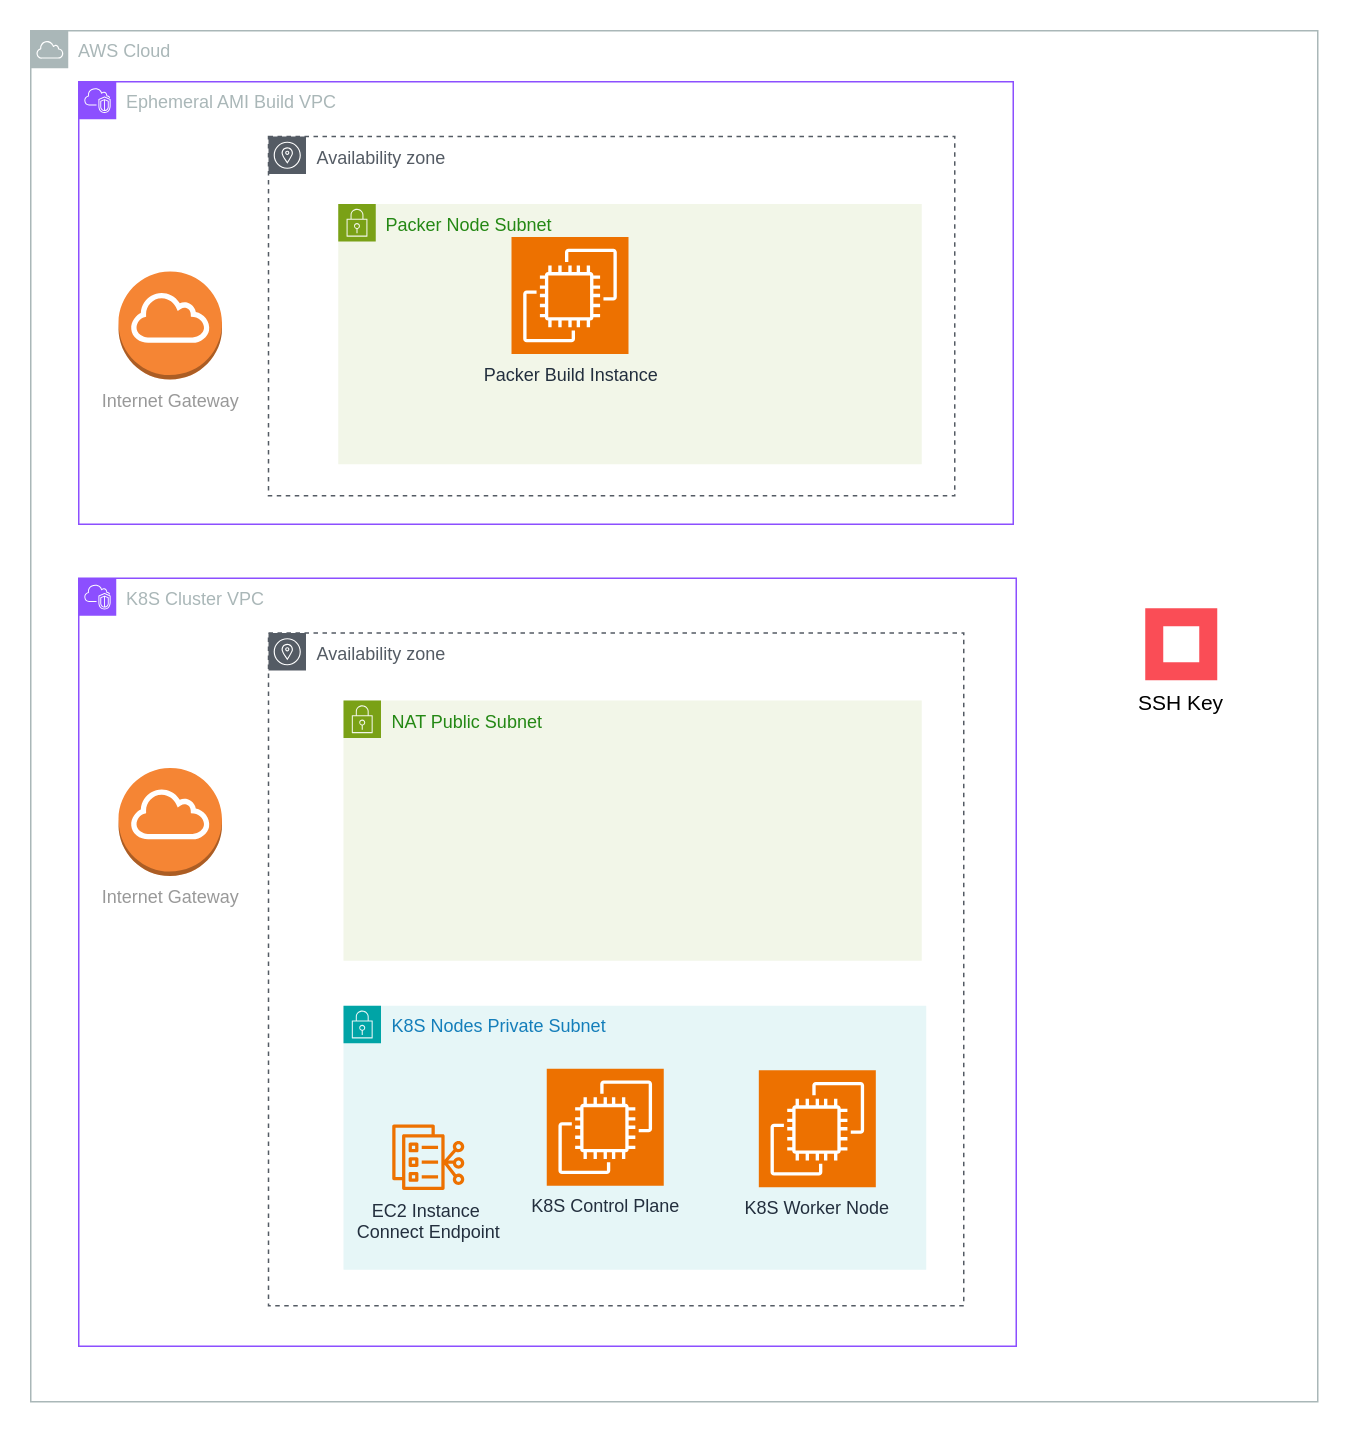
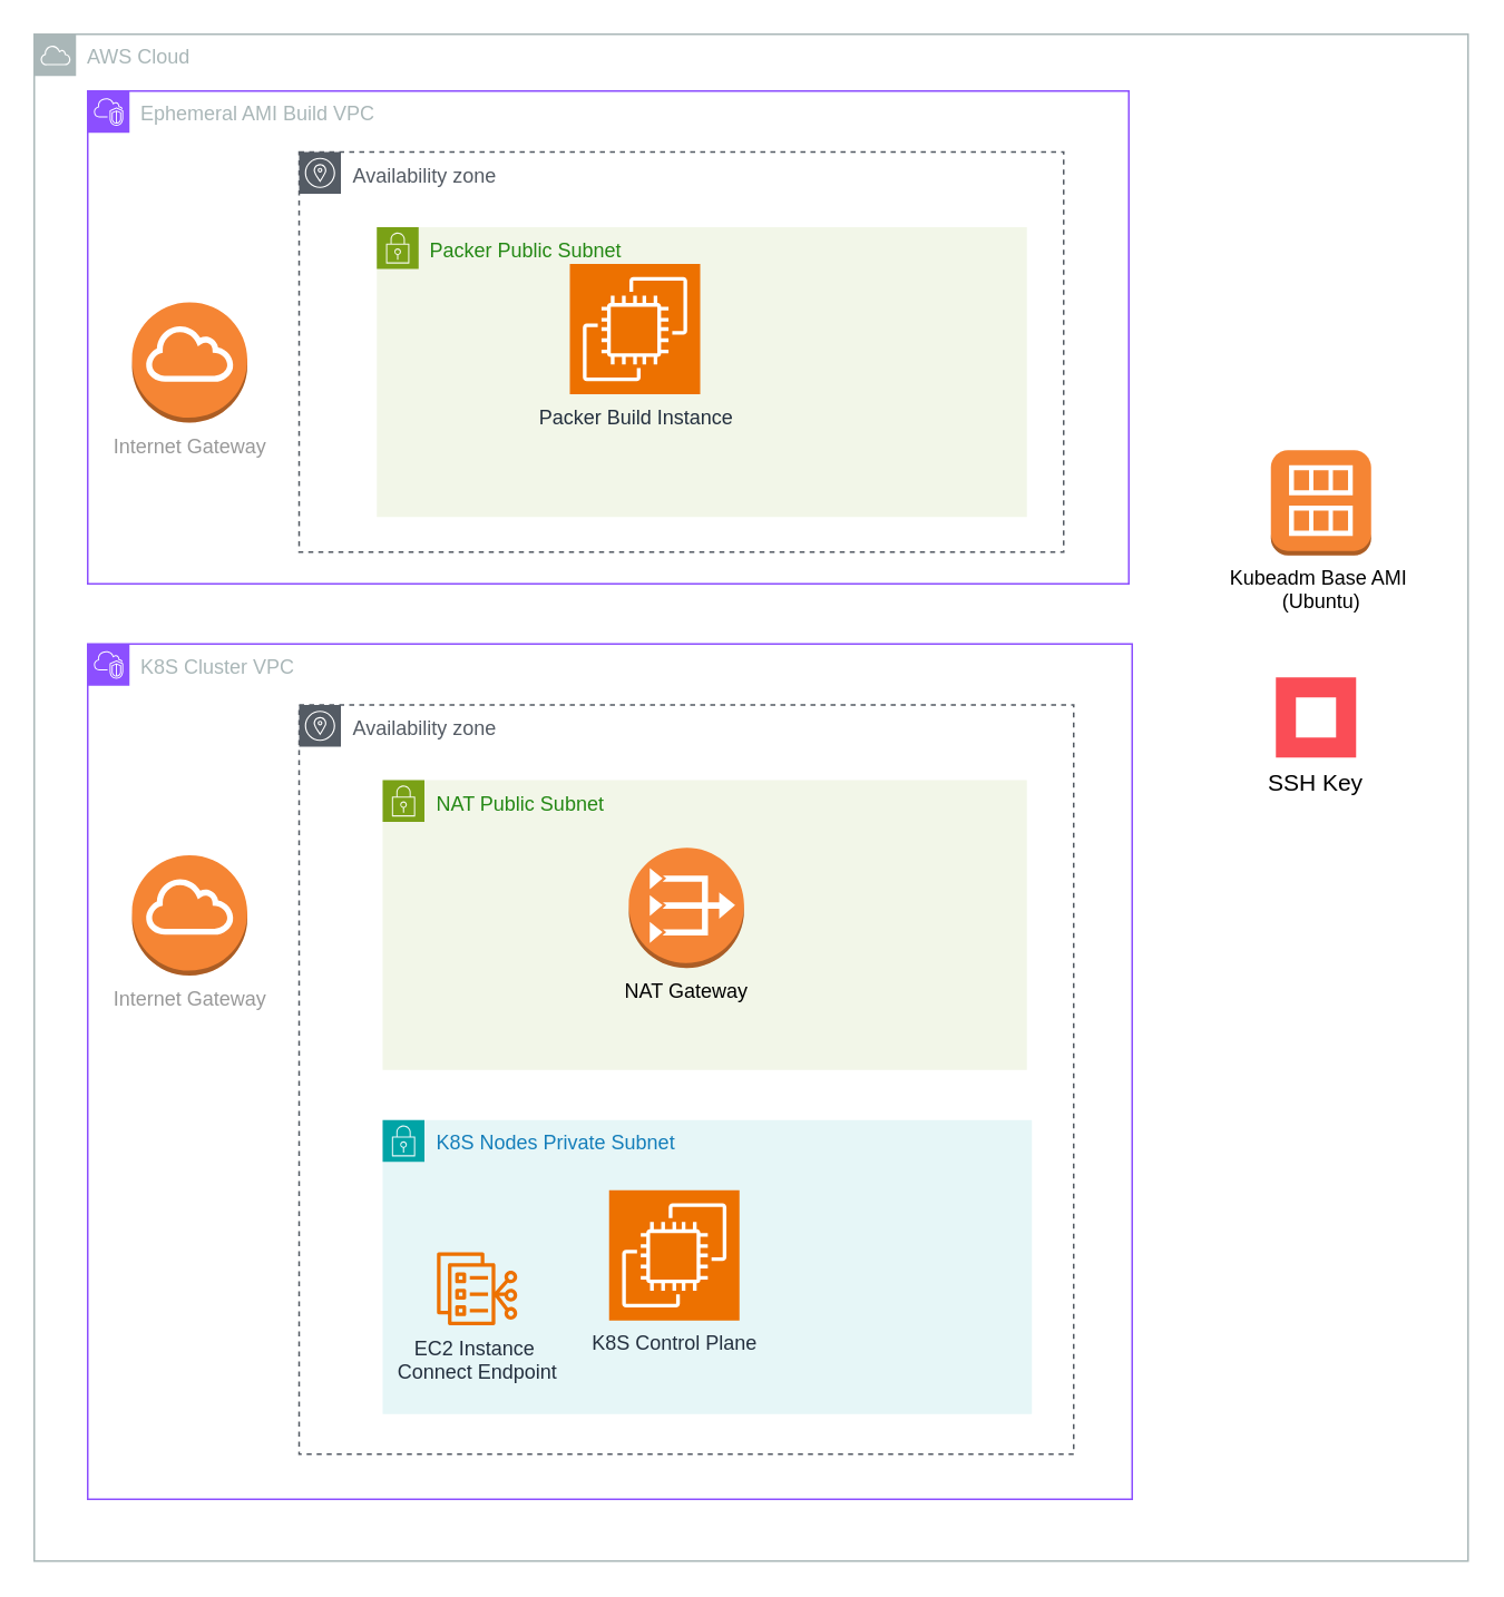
  <mxCell id="0" />
  <mxCell id="1" parent="0" />
  <mxCell id="2" value="AWS Cloud" style="sketch=0;outlineConnect=0;gradientColor=none;html=1;whiteSpace=wrap;fontSize=12;fontStyle=0;shape=mxgraph.aws4.group;grIcon=mxgraph.aws4.group_aws_cloud;strokeColor=#AAB7B8;fillColor=none;verticalAlign=top;align=left;spacingLeft=30;fontColor=#AAB7B8;dashed=0;" vertex="1" parent="1"><mxGeometry x="20" y="20" width="858" height="914" as="geometry" /></mxCell>
  <mxCell id="3" value="Ephemeral AMI Build VPC" style="points=[[0,0],[0.25,0],[0.5,0],[0.75,0],[1,0],[1,0.25],[1,0.5],[1,0.75],[1,1],[0.75,1],[0.5,1],[0.25,1],[0,1],[0,0.75],[0,0.5],[0,0.25]];outlineConnect=0;gradientColor=none;html=1;whiteSpace=wrap;fontSize=12;fontStyle=0;container=1;pointerEvents=0;collapsible=0;recursiveResize=0;shape=mxgraph.aws4.group;grIcon=mxgraph.aws4.group_vpc2;strokeColor=#8C4FFF;fillColor=none;verticalAlign=top;align=left;spacingLeft=30;fontColor=#AAB7B8;dashed=0;" parent="1" vertex="1"><mxGeometry x="52" y="54" width="623" height="295" as="geometry" /></mxCell>
  <mxCell id="4" value="&lt;font style=&quot;color: rgb(153, 153, 153);&quot;&gt;Internet Gateway&lt;/font&gt;" style="outlineConnect=0;dashed=0;verticalLabelPosition=bottom;verticalAlign=top;align=center;html=1;shape=mxgraph.aws3.internet_gateway;fillColor=#F58534;gradientColor=none;" parent="3" vertex="1"><mxGeometry x="26.5" y="126.5" width="69" height="72" as="geometry" /></mxCell>
  <mxCell id="5" value="Availability zone" style="sketch=0;outlineConnect=0;gradientColor=none;html=1;whiteSpace=wrap;fontSize=12;fontStyle=0;shape=mxgraph.aws4.group;grIcon=mxgraph.aws4.group_availability_zone;strokeColor=#545B64;fillColor=none;verticalAlign=top;align=left;spacingLeft=30;fontColor=#545B64;dashed=1;" parent="3" vertex="1"><mxGeometry x="126.5" y="36.5" width="457.5" height="239.5" as="geometry" /></mxCell>
- <mxCell id="6" value="Packer Node Subnet" style="points=[[0,0],[0.25,0],[0.5,0],[0.75,0],[1,0],[1,0.25],[1,0.5],[1,0.75],[1,1],[0.75,1],[0.5,1],[0.25,1],[0,1],[0,0.75],[0,0.5],[0,0.25]];outlineConnect=0;gradientColor=none;html=1;whiteSpace=wrap;fontSize=12;fontStyle=0;container=1;pointerEvents=0;collapsible=0;recursiveResize=0;shape=mxgraph.aws4.group;grIcon=mxgraph.aws4.group_security_group;grStroke=0;strokeColor=#7AA116;fillColor=#F2F6E8;verticalAlign=top;align=left;spacingLeft=30;fontColor=#248814;dashed=0;" parent="3" vertex="1"><mxGeometry x="173" y="81.5" width="389" height="173.5" as="geometry" /></mxCell>
+ <mxCell id="6" value="Packer Public Subnet" style="points=[[0,0],[0.25,0],[0.5,0],[0.75,0],[1,0],[1,0.25],[1,0.5],[1,0.75],[1,1],[0.75,1],[0.5,1],[0.25,1],[0,1],[0,0.75],[0,0.5],[0,0.25]];outlineConnect=0;gradientColor=none;html=1;whiteSpace=wrap;fontSize=12;fontStyle=0;container=1;pointerEvents=0;collapsible=0;recursiveResize=0;shape=mxgraph.aws4.group;grIcon=mxgraph.aws4.group_security_group;grStroke=0;strokeColor=#7AA116;fillColor=#F2F6E8;verticalAlign=top;align=left;spacingLeft=30;fontColor=#248814;dashed=0;" parent="3" vertex="1"><mxGeometry x="173" y="81.5" width="389" height="173.5" as="geometry" /></mxCell>
  <mxCell id="7" value="Packer Build Instance" style="sketch=0;points=[[0,0,0],[0.25,0,0],[0.5,0,0],[0.75,0,0],[1,0,0],[0,1,0],[0.25,1,0],[0.5,1,0],[0.75,1,0],[1,1,0],[0,0.25,0],[0,0.5,0],[0,0.75,0],[1,0.25,0],[1,0.5,0],[1,0.75,0]];outlineConnect=0;fontColor=#232F3E;fillColor=#ED7100;strokeColor=#ffffff;dashed=0;verticalLabelPosition=bottom;verticalAlign=top;align=center;html=1;fontSize=12;fontStyle=0;aspect=fixed;shape=mxgraph.aws4.resourceIcon;resIcon=mxgraph.aws4.ec2;" parent="6" vertex="1"><mxGeometry x="115.5" y="22" width="78" height="78" as="geometry" /></mxCell>
+ <mxCell id="8" value="Kubeadm Base AMI&amp;nbsp;&lt;div&gt;(Ubuntu)&lt;/div&gt;" style="outlineConnect=0;dashed=0;verticalLabelPosition=bottom;verticalAlign=top;align=center;html=1;shape=mxgraph.aws3.ami;fillColor=#F58534;gradientColor=none;" vertex="1" parent="1"><mxGeometry x="760" y="269" width="60" height="63" as="geometry" /></mxCell>
  <mxCell id="9" value="K8S Cluster VPC" style="points=[[0,0],[0.25,0],[0.5,0],[0.75,0],[1,0],[1,0.25],[1,0.5],[1,0.75],[1,1],[0.75,1],[0.5,1],[0.25,1],[0,1],[0,0.75],[0,0.5],[0,0.25]];outlineConnect=0;gradientColor=none;html=1;whiteSpace=wrap;fontSize=12;fontStyle=0;container=1;pointerEvents=0;collapsible=0;recursiveResize=0;shape=mxgraph.aws4.group;grIcon=mxgraph.aws4.group_vpc2;strokeColor=#8C4FFF;fillColor=none;verticalAlign=top;align=left;spacingLeft=30;fontColor=#AAB7B8;dashed=0;" vertex="1" parent="1"><mxGeometry x="52" y="385" width="625" height="512" as="geometry" /></mxCell>
  <mxCell id="10" value="Availability zone" style="sketch=0;outlineConnect=0;gradientColor=none;html=1;whiteSpace=wrap;fontSize=12;fontStyle=0;shape=mxgraph.aws4.group;grIcon=mxgraph.aws4.group_availability_zone;strokeColor=#545B64;fillColor=none;verticalAlign=top;align=left;spacingLeft=30;fontColor=#545B64;dashed=1;" vertex="1" parent="9"><mxGeometry x="126.5" y="36.5" width="463.5" height="448.5" as="geometry" /></mxCell>
  <mxCell id="11" value="K8S Nodes Private Subnet" style="points=[[0,0],[0.25,0],[0.5,0],[0.75,0],[1,0],[1,0.25],[1,0.5],[1,0.75],[1,1],[0.75,1],[0.5,1],[0.25,1],[0,1],[0,0.75],[0,0.5],[0,0.25]];outlineConnect=0;gradientColor=none;html=1;whiteSpace=wrap;fontSize=12;fontStyle=0;container=1;pointerEvents=0;collapsible=0;recursiveResize=0;shape=mxgraph.aws4.group;grIcon=mxgraph.aws4.group_security_group;grStroke=0;strokeColor=#00A4A6;fillColor=#E6F6F7;verticalAlign=top;align=left;spacingLeft=30;fontColor=#147EBA;dashed=0;" vertex="1" parent="9"><mxGeometry x="176.5" y="285" width="388.5" height="176" as="geometry" /></mxCell>
  <mxCell id="12" value="EC2 Instance&amp;nbsp;&lt;div&gt;Connect Endpoint&lt;/div&gt;" style="sketch=0;outlineConnect=0;fontColor=#232F3E;gradientColor=none;fillColor=#ED7100;strokeColor=none;dashed=0;verticalLabelPosition=bottom;verticalAlign=top;align=center;html=1;fontSize=12;fontStyle=0;aspect=fixed;pointerEvents=1;shape=mxgraph.aws4.ecs_service_connect;" vertex="1" parent="11"><mxGeometry x="32.5" y="79" width="48" height="44" as="geometry" /></mxCell>
  <mxCell id="13" value="&lt;font style=&quot;color: rgb(153, 153, 153);&quot;&gt;Internet Gateway&lt;/font&gt;" style="outlineConnect=0;dashed=0;verticalLabelPosition=bottom;verticalAlign=top;align=center;html=1;shape=mxgraph.aws3.internet_gateway;fillColor=#F58534;gradientColor=none;" vertex="1" parent="9"><mxGeometry x="26.5" y="126.5" width="69" height="72" as="geometry" /></mxCell>
  <mxCell id="14" value="NAT Public Subnet" style="points=[[0,0],[0.25,0],[0.5,0],[0.75,0],[1,0],[1,0.25],[1,0.5],[1,0.75],[1,1],[0.75,1],[0.5,1],[0.25,1],[0,1],[0,0.75],[0,0.5],[0,0.25]];outlineConnect=0;gradientColor=none;html=1;whiteSpace=wrap;fontSize=12;fontStyle=0;container=1;pointerEvents=0;collapsible=0;recursiveResize=0;shape=mxgraph.aws4.group;grIcon=mxgraph.aws4.group_security_group;grStroke=0;strokeColor=#7AA116;fillColor=#F2F6E8;verticalAlign=top;align=left;spacingLeft=30;fontColor=#248814;dashed=0;" vertex="1" parent="9"><mxGeometry x="176.5" y="81.5" width="385.5" height="173.5" as="geometry" /></mxCell>
+ <mxCell id="15" value="NAT Gateway" style="outlineConnect=0;dashed=0;verticalLabelPosition=bottom;verticalAlign=top;align=center;html=1;shape=mxgraph.aws3.vpc_nat_gateway;fillColor=#F58536;gradientColor=none;" vertex="1" parent="9"><mxGeometry x="323.75" y="122" width="69" height="72" as="geometry" /></mxCell>
  <mxCell id="16" value="K8S Control Plane" style="sketch=0;points=[[0,0,0],[0.25,0,0],[0.5,0,0],[0.75,0,0],[1,0,0],[0,1,0],[0.25,1,0],[0.5,1,0],[0.75,1,0],[1,1,0],[0,0.25,0],[0,0.5,0],[0,0.75,0],[1,0.25,0],[1,0.5,0],[1,0.75,0]];outlineConnect=0;fontColor=#232F3E;fillColor=#ED7100;strokeColor=#ffffff;dashed=0;verticalLabelPosition=bottom;verticalAlign=top;align=center;html=1;fontSize=12;fontStyle=0;aspect=fixed;shape=mxgraph.aws4.resourceIcon;resIcon=mxgraph.aws4.ec2;" vertex="1" parent="9"><mxGeometry x="312" y="327" width="78" height="78" as="geometry" /></mxCell>
- <mxCell id="17" value="K8S Worker Node" style="sketch=0;points=[[0,0,0],[0.25,0,0],[0.5,0,0],[0.75,0,0],[1,0,0],[0,1,0],[0.25,1,0],[0.5,1,0],[0.75,1,0],[1,1,0],[0,0.25,0],[0,0.5,0],[0,0.75,0],[1,0.25,0],[1,0.5,0],[1,0.75,0]];outlineConnect=0;fontColor=#232F3E;fillColor=#ED7100;strokeColor=#ffffff;dashed=0;verticalLabelPosition=bottom;verticalAlign=top;align=center;html=1;fontSize=12;fontStyle=0;aspect=fixed;shape=mxgraph.aws4.resourceIcon;resIcon=mxgraph.aws4.ec2;" vertex="1" parent="9"><mxGeometry x="453.38" y="328" width="78" height="78" as="geometry" /></mxCell>
  <mxCell id="18" value="SSH Key" style="shape=rect;fillColor=#FA4D56;aspect=fixed;resizable=0;labelPosition=center;verticalLabelPosition=bottom;align=center;verticalAlign=top;strokeColor=none;fontSize=14;" vertex="1" parent="1"><mxGeometry x="763" y="405" width="48" height="48" as="geometry" /></mxCell>
  <mxCell id="19" value="" style="fillColor=#ffffff;strokeColor=none;dashed=0;outlineConnect=0;html=1;labelPosition=center;verticalLabelPosition=bottom;verticalAlign=top;part=1;movable=0;resizable=0;rotatable=0;shape=mxgraph.ibm_cloud.password" vertex="1" parent="18"><mxGeometry width="24" height="24" relative="1" as="geometry"><mxPoint x="12" y="12" as="offset" /></mxGeometry></mxCell>
